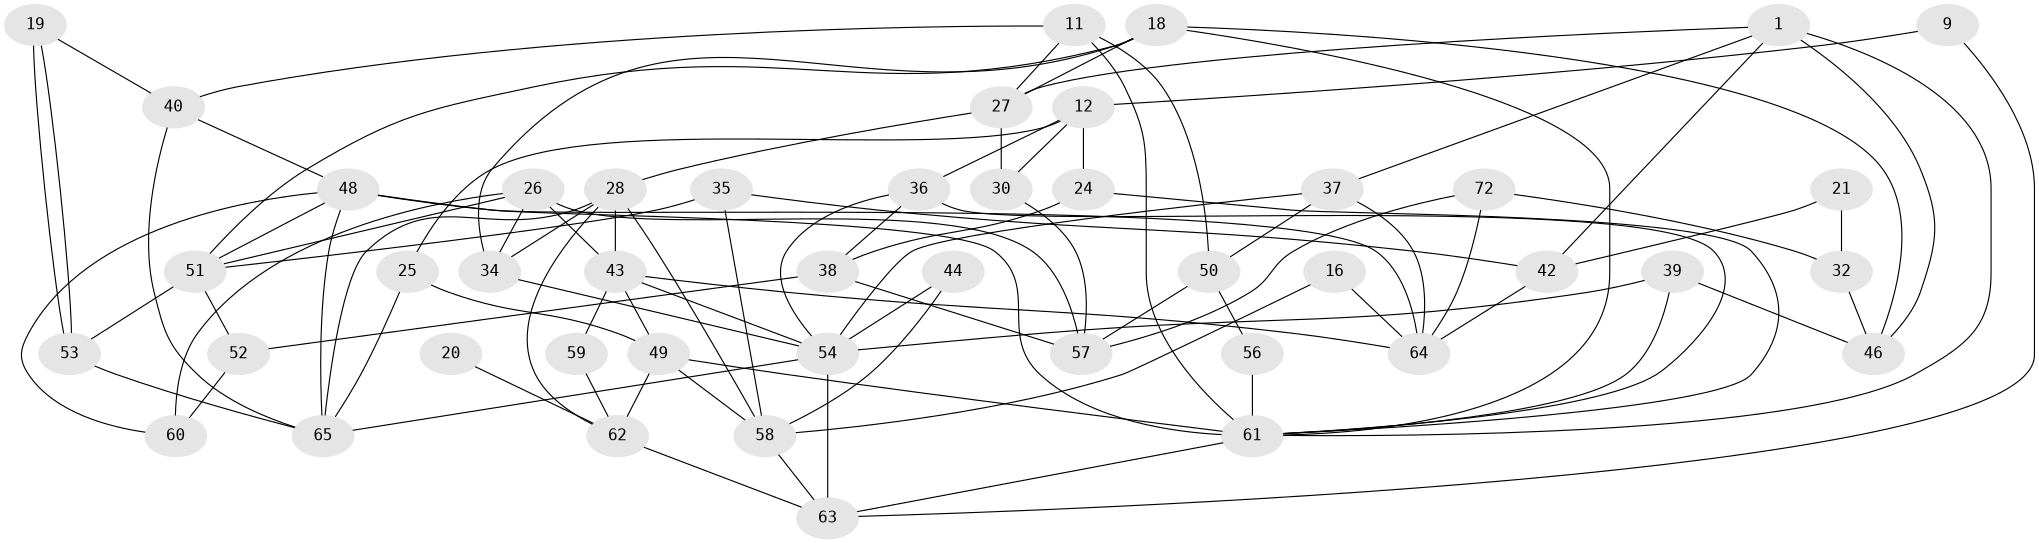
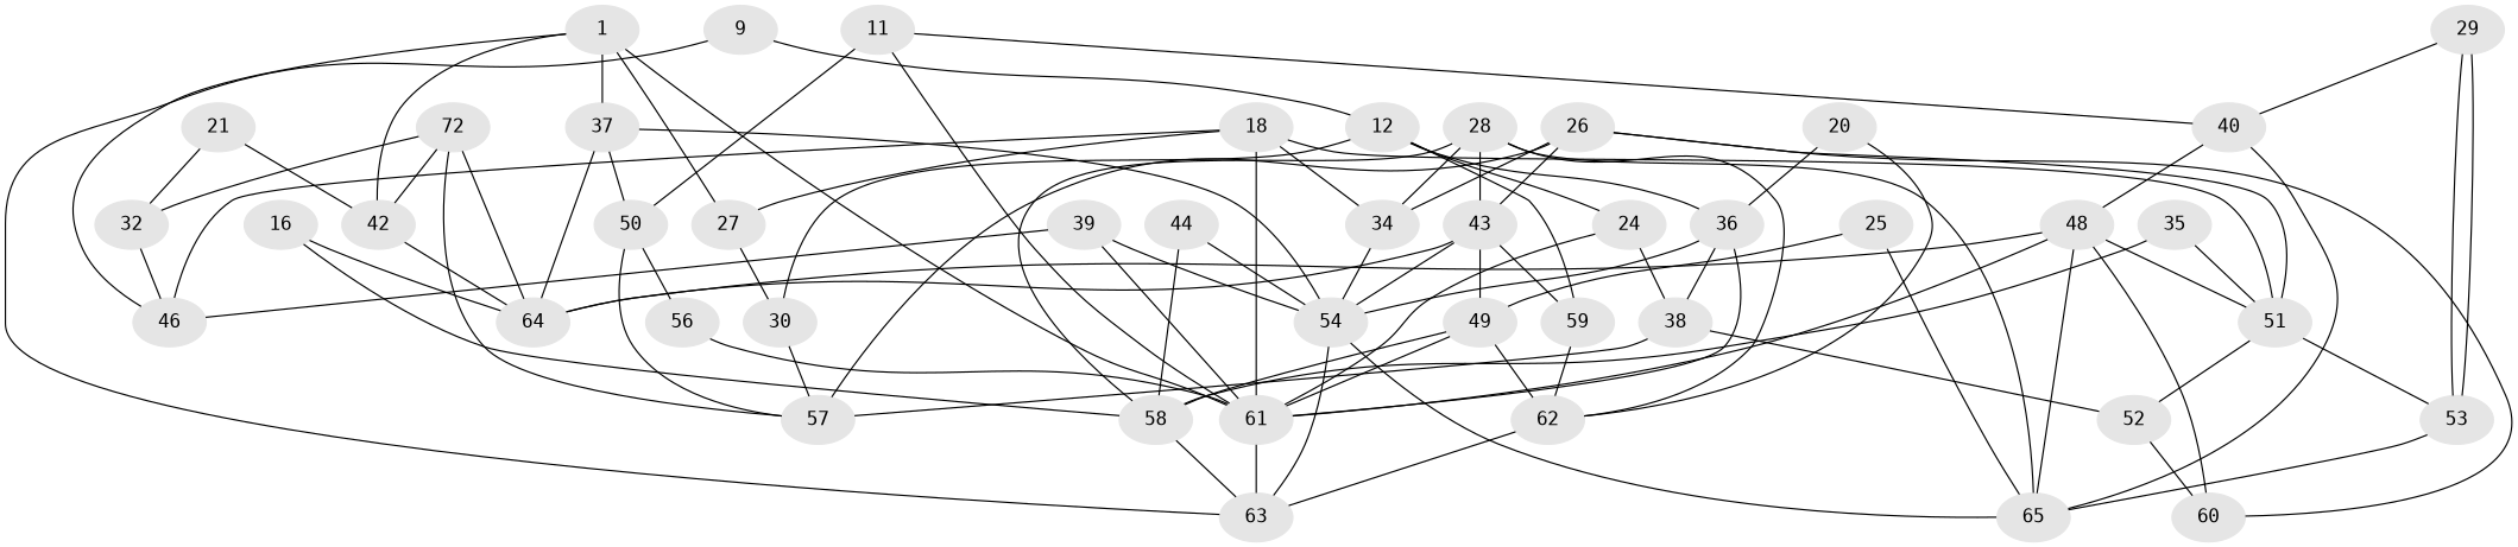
  graph {
    fontname="DejaVu Sans Mono"
    node [color=gray90 fontname="DejaVu Sans Mono" style=filled]
    edge [fontname="DejaVu Sans Mono"]
    1
    27
    37 [super="+17"]
    42
    46
    61 [super="+19"]
    30
    28
    50 [super="+2"]
    64 [super="+55"]
    54 [super="+6+33"]
    63 [super="+41"]
    9
    12
    24
    36 [super="+5"]
    59
    11
    40
    65
    48 [super="+3+47"]
    57 [super="+25"]
    56
    38
    62
    58 [super="+10"]
    16
    18 [super="+15"]
    34 [super="+14"]
    51 [super="+23"]
    53
    52 [super="+8"]
    20
    21
    32
    n36 [label=72]
    26
    43 [super="+7"]
    60
    49 [super="+13"]
-   29 [label=19]
+   29
    35
    39
    44
    n45 [label=25]
    1 -- 27
    1 -- 37
    1 -- 42
    1 -- 46
    1 -- 61
    27 -- 30
-   27 -- 28
    37 -- 50
    37 -- 64 [weight=2]
    37 -- 54 [weight=2]
    42 -- 64
    61 -- 63
    30 -- 57
    28 -- 65
    28 -- 62
    28 -- 58 [weight=2]
    28 -- 34
    28 -- 43 [weight=2]
    50 -- 57
    50 -- 56
    54 -- 63 [weight=2]
    54 -- 65
    9 -- 63
    9 -- 12
    12 -- 30
    12 -- 24
    12 -- 36 [weight=2]
-   12 -- n45
+   12 -- 59
    24 -- 61
    24 -- 38
    36 -- 61
    36 -- 54
    36 -- 38
    59 -- 62
-   11 -- 27
    11 -- 61
    11 -- 50 [weight=2]
    11 -- 40
    40 -- 65
    40 -- 48
    48 -- 61 [weight=2]
    48 -- 64 [weight=2]
    48 -- 65
    48 -- 51
    48 -- 60
    56 -- 61
    38 -- 57
    38 -- 52
    62 -- 63
    58 -- 63 [weight=2]
    16 -- 64
    16 -- 58
    18 -- 27
    18 -- 46
    18 -- 61
    18 -- 34
    18 -- 51
    34 -- 54
    51 -- 53
    51 -- 52
    53 -- 65
    52 -- 60
+   20 -- 36
    20 -- 62
    21 -- 42
    21 -- 32
    32 -- 46
    n36 -- 64
    n36 -- 57
    n36 -- 32
    26 -- 57 [weight=2]
    26 -- 34
    26 -- 51 [weight=2]
    26 -- 43
    26 -- 60
    43 -- 64
    43 -- 54
    43 -- 59
    43 -- 49
    49 -- 61
    49 -- 62 [weight=2]
    49 -- 58
    29 -- 40
    29 -- 53
    29 -- 53
-   35 -- 42
+   n36 -- 42
    35 -- 58
    35 -- 51
    39 -- 46
    39 -- 61
    39 -- 54
    44 -- 54
    44 -- 58
    n45 -- 65
    n45 -- 49
  }
